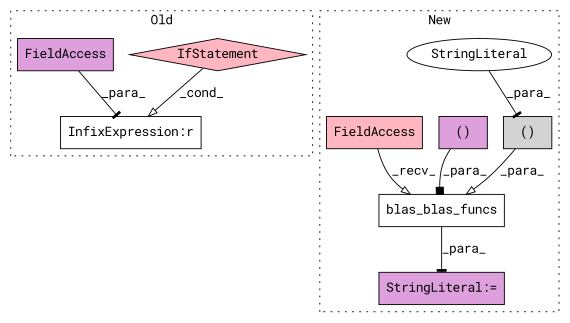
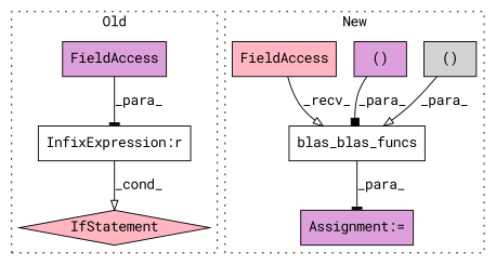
  digraph {
    fontname="Roboto Mono"
    node [a=22 fillcolor=white fontname="Roboto Mono" shape=box style=filled]
    edge [arrowhead=onormal fontname="Roboto Mono"]
    n1 [a=25 fillcolor=lightpink l="4,2" label=IfStatement s="2929,2957" shape=diamond]
    n2 [a=27 l=4 label="InfixExpression:r" s=2940]
    n3 [fillcolor=plum l=7 label=FieldAccess s=2933]
    n4 [a=32 l="24,2" label=blas_blas_funcs s="2930,3010"]
    n5 [a=106 fillcolor=lightgrey l=30 label="()" s=2954]
-   n6 [a=45 l=6 label=StringLiteral s=2978 shape=ellipse]
    n7 [a=106 fillcolor=plum l=15 label="()" s=2995]
    n8 [fillcolor=lightpink l=12 label=FieldAccess s=2917]
-   n9 [a=7 fillcolor=plum l=2 label="StringLiteral:=" s=2915]
+   n9 [a=7 fillcolor=plum l=2 label="Assignment:=" s=2915]
    subgraph cluster_1 {
      label=Old
      style=dotted
      n1
      n2
      n3
    }
    subgraph cluster_2 {
      label=New
      style=dotted
      n4
      n5
-     n6
      n7
      n8
      n9
    }
-   n1 -> n2 [label=_cond_]
+   n2 -> n1 [label=_cond_]
    n3 -> n2 [arrowhead=tee label=_para_]
    n4 -> n9 [arrowhead=tee label=_para_]
    n5 -> n4 [label=_para_]
-   n6 -> n5 [arrowhead=tee label=_para_]
    n7 -> n4 [arrowhead=box label=_para_]
    n8 -> n4 [label=_recv_]
  }
